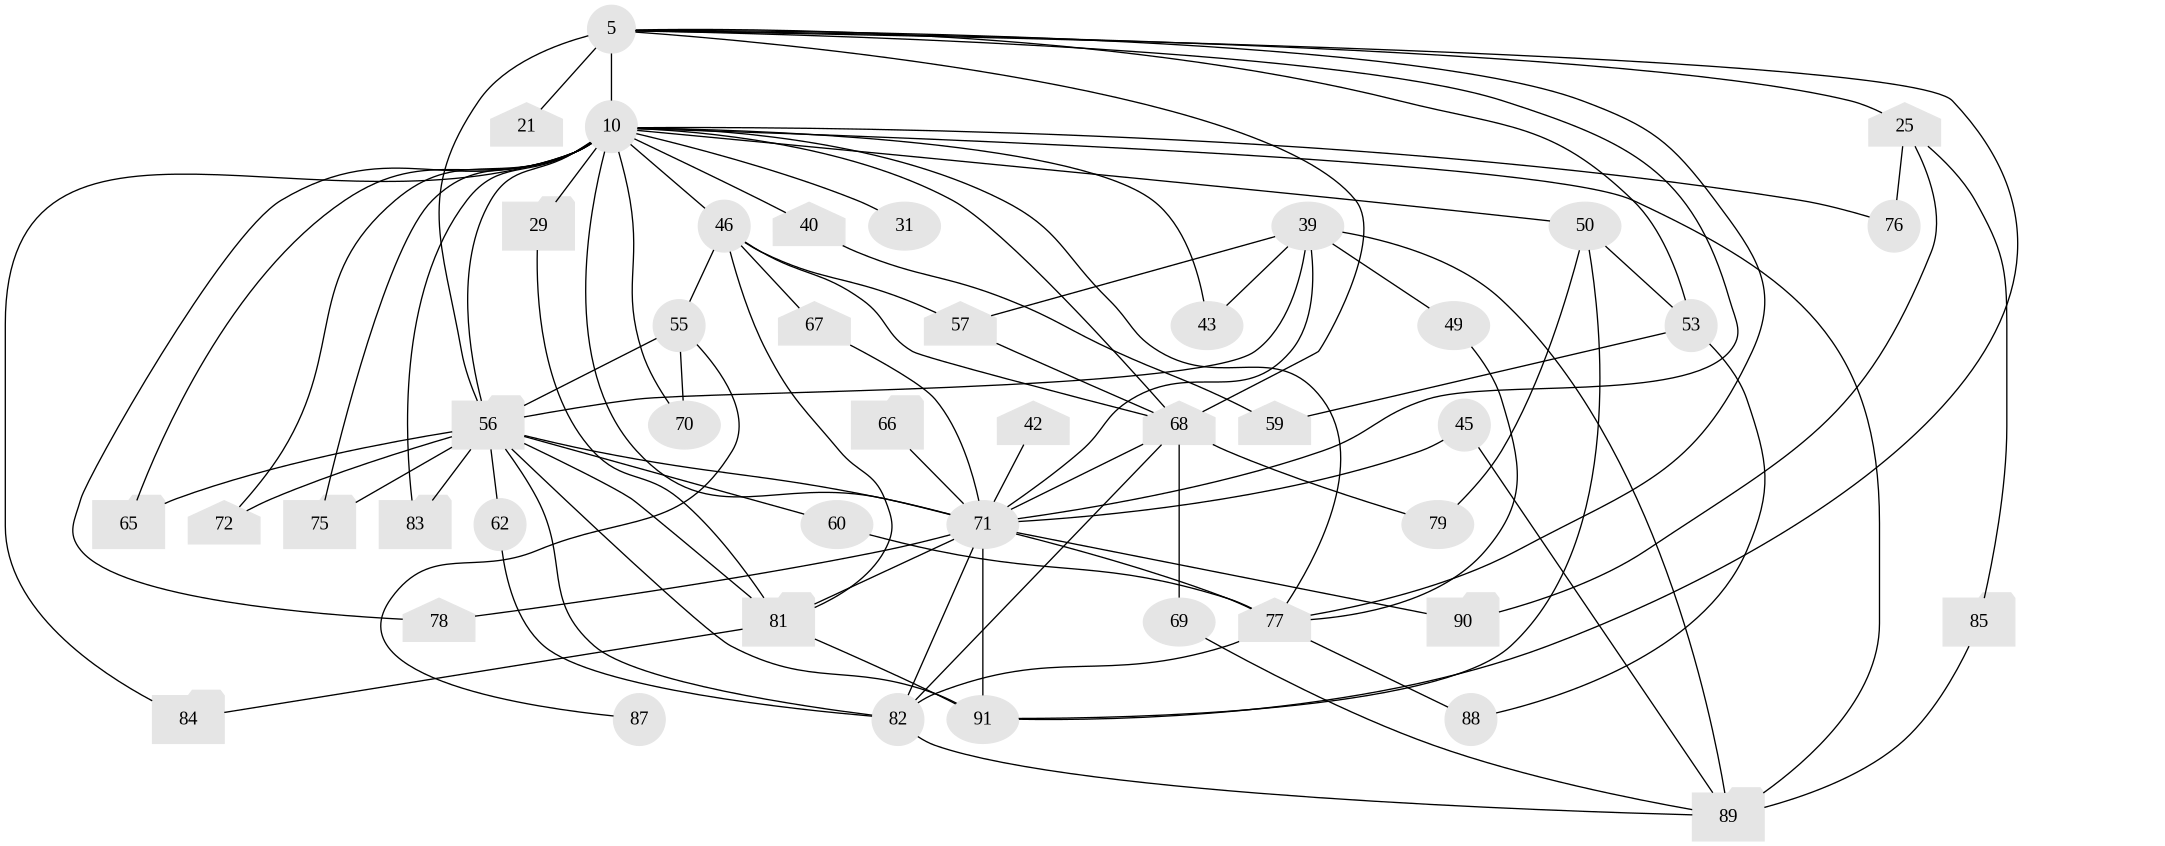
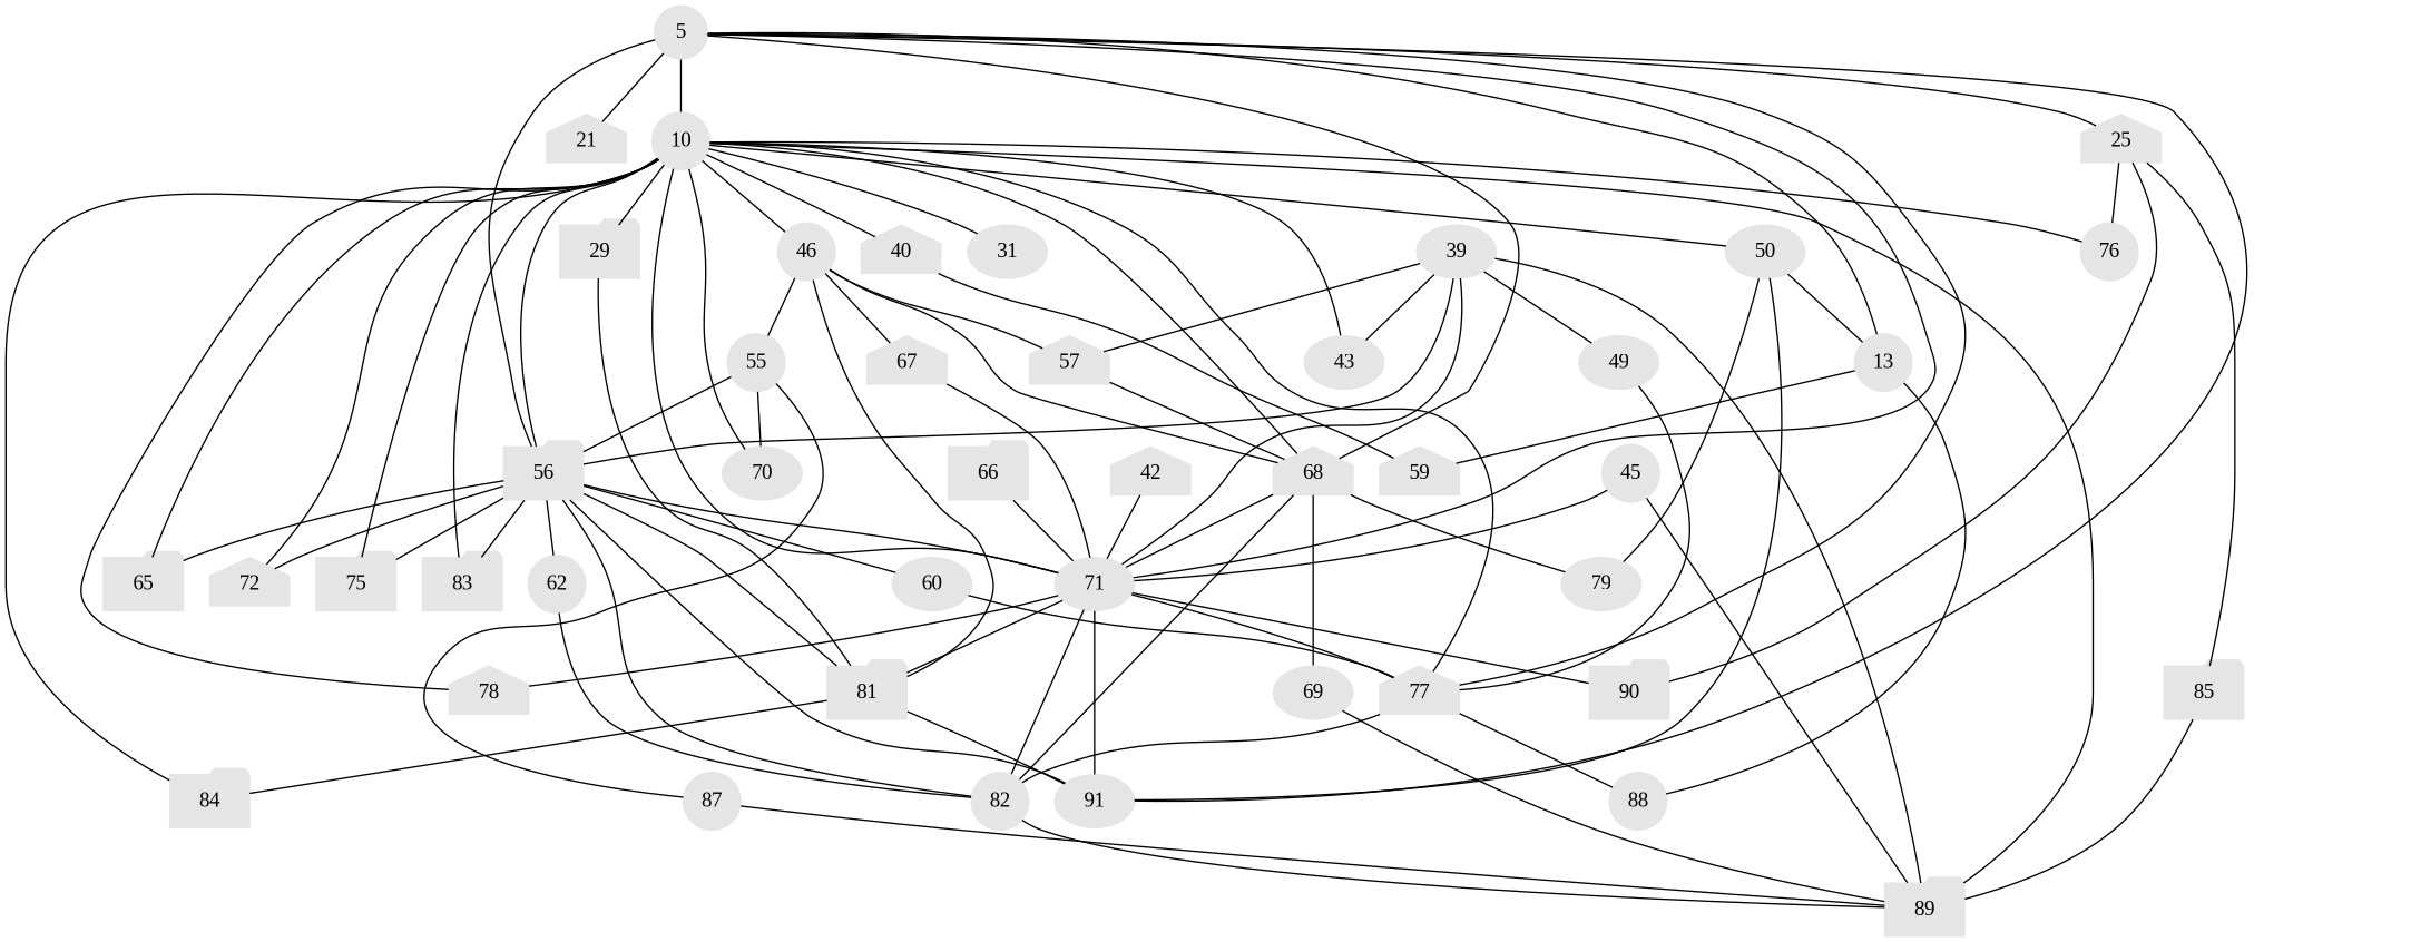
  graph {
    fontname="Liberation Serif"
    node [color=gray90 fontname="Liberation Serif" shape=circle style=filled]
    edge [fontname="Liberation Serif"]
    5 [super="+3"]
    10 [super="+6"]
    21 [shape=house super="+11"]
    25 [shape=house]
-   53
+   53 [label=13]
    56 [shape=folder super="+37+44+2"]
    68 [shape=house super="+38+52"]
    71 [shape=ellipse super="+30+58"]
    77 [shape=house super="+41+61+34"]
    91 [shape=ellipse super="+51+86"]
    29 [shape=folder]
    31 [shape=ellipse]
    40 [shape=house]
    43 [shape=ellipse]
    46 [super="+12+33"]
    50 [shape=ellipse]
    65 [shape=folder]
    70 [shape=ellipse]
    72 [shape=house]
    75 [shape=folder]
    76 [super="+54"]
    78 [shape=house]
    83 [shape=folder super="+22"]
    84 [shape=folder]
    89 [shape=folder super="+28"]
    85 [shape=folder]
    90 [shape=folder]
    59 [shape=house]
    88
    81 [shape=folder super="+73+80"]
    60 [shape=ellipse]
    62
    82 [super="+63+74+64"]
    79 [shape=ellipse]
    69 [shape=ellipse]
    57 [shape=house super="+27"]
    55
    67 [shape=house]
    39 [shape=ellipse super="+18"]
    49 [shape=ellipse]
    42 [shape=house]
    45
    87
    66 [shape=folder]
    5 -- 10 [weight=4]
    5 -- 21 [weight=3]
    5 -- 25 [weight=2]
    5 -- 53
    5 -- 56 [weight=9]
    5 -- 68 [weight=3]
    5 -- 71 [weight=5]
    5 -- 77
    5 -- 91 [weight=2]
    10 -- 56 [weight=10]
    10 -- 68 [weight=2]
    10 -- 71 [weight=4]
    10 -- 77
    10 -- 29 [weight=2]
    10 -- 31
    10 -- 40 [weight=2]
    10 -- 43
    10 -- 46 [weight=4]
    10 -- 50
    10 -- 65
    10 -- 70
    10 -- 72
    10 -- 75
    10 -- 76 [weight=2]
    10 -- 78
    10 -- 83 [weight=2]
    10 -- 84
    10 -- 89 [weight=2]
    25 -- 76
    25 -- 85
    25 -- 90
    53 -- 59
    53 -- 88
    56 -- 71 [weight=11]
    56 -- 91 [weight=3]
    56 -- 65
    56 -- 72
    56 -- 75
    56 -- 83
    56 -- 81
    56 -- 60
    56 -- 62 [weight=2]
    56 -- 82 [weight=2]
    68 -- 71
    68 -- 82
    68 -- 79
    68 -- 69
    71 -- 77 [weight=3]
    71 -- 91 [weight=2]
    71 -- 78
    71 -- 90
    71 -- 81
    71 -- 82
    77 -- 88
    77 -- 82
    29 -- 81
    40 -- 59
    46 -- 68
    46 -- 81
    46 -- 57
    46 -- 55
    46 -- 67
    50 -- 53
    50 -- 91
    50 -- 79
    85 -- 89
    81 -- 91
    81 -- 84
    60 -- 77
    62 -- 82
    82 -- 89 [weight=2]
    69 -- 89
    57 -- 68
    55 -- 56
    55 -- 70
    55 -- 87
    67 -- 71
    39 -- 56
    39 -- 71 [weight=2]
    39 -- 43
    39 -- 89
    39 -- 57
    39 -- 49
    49 -- 77
    42 -- 71 [weight=2]
    45 -- 71
    45 -- 89
+   87 -- 89
    66 -- 71
  }
